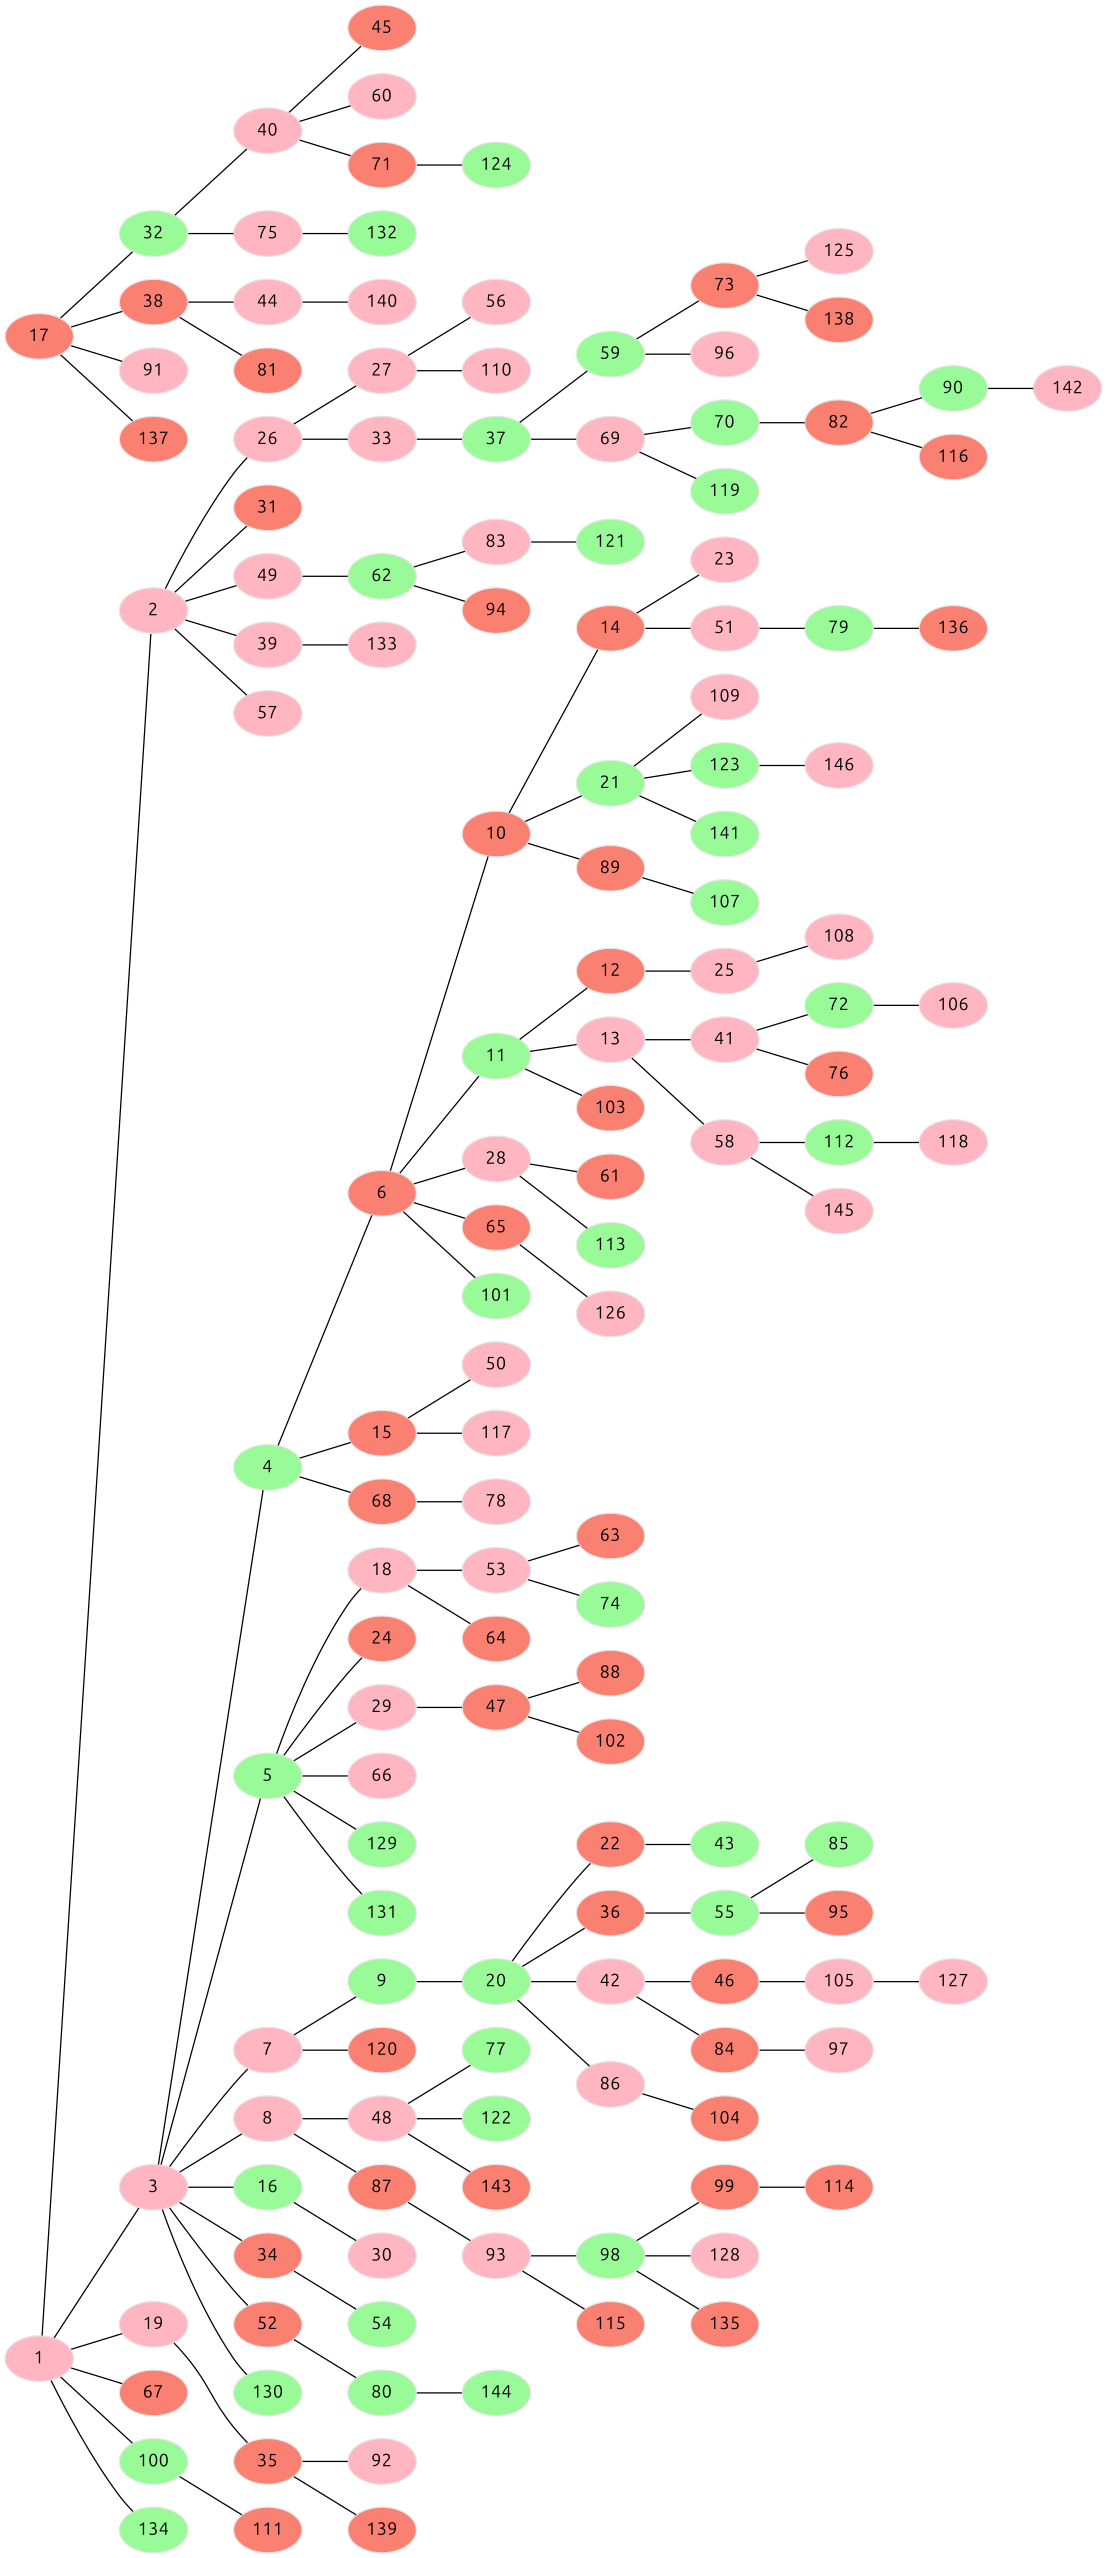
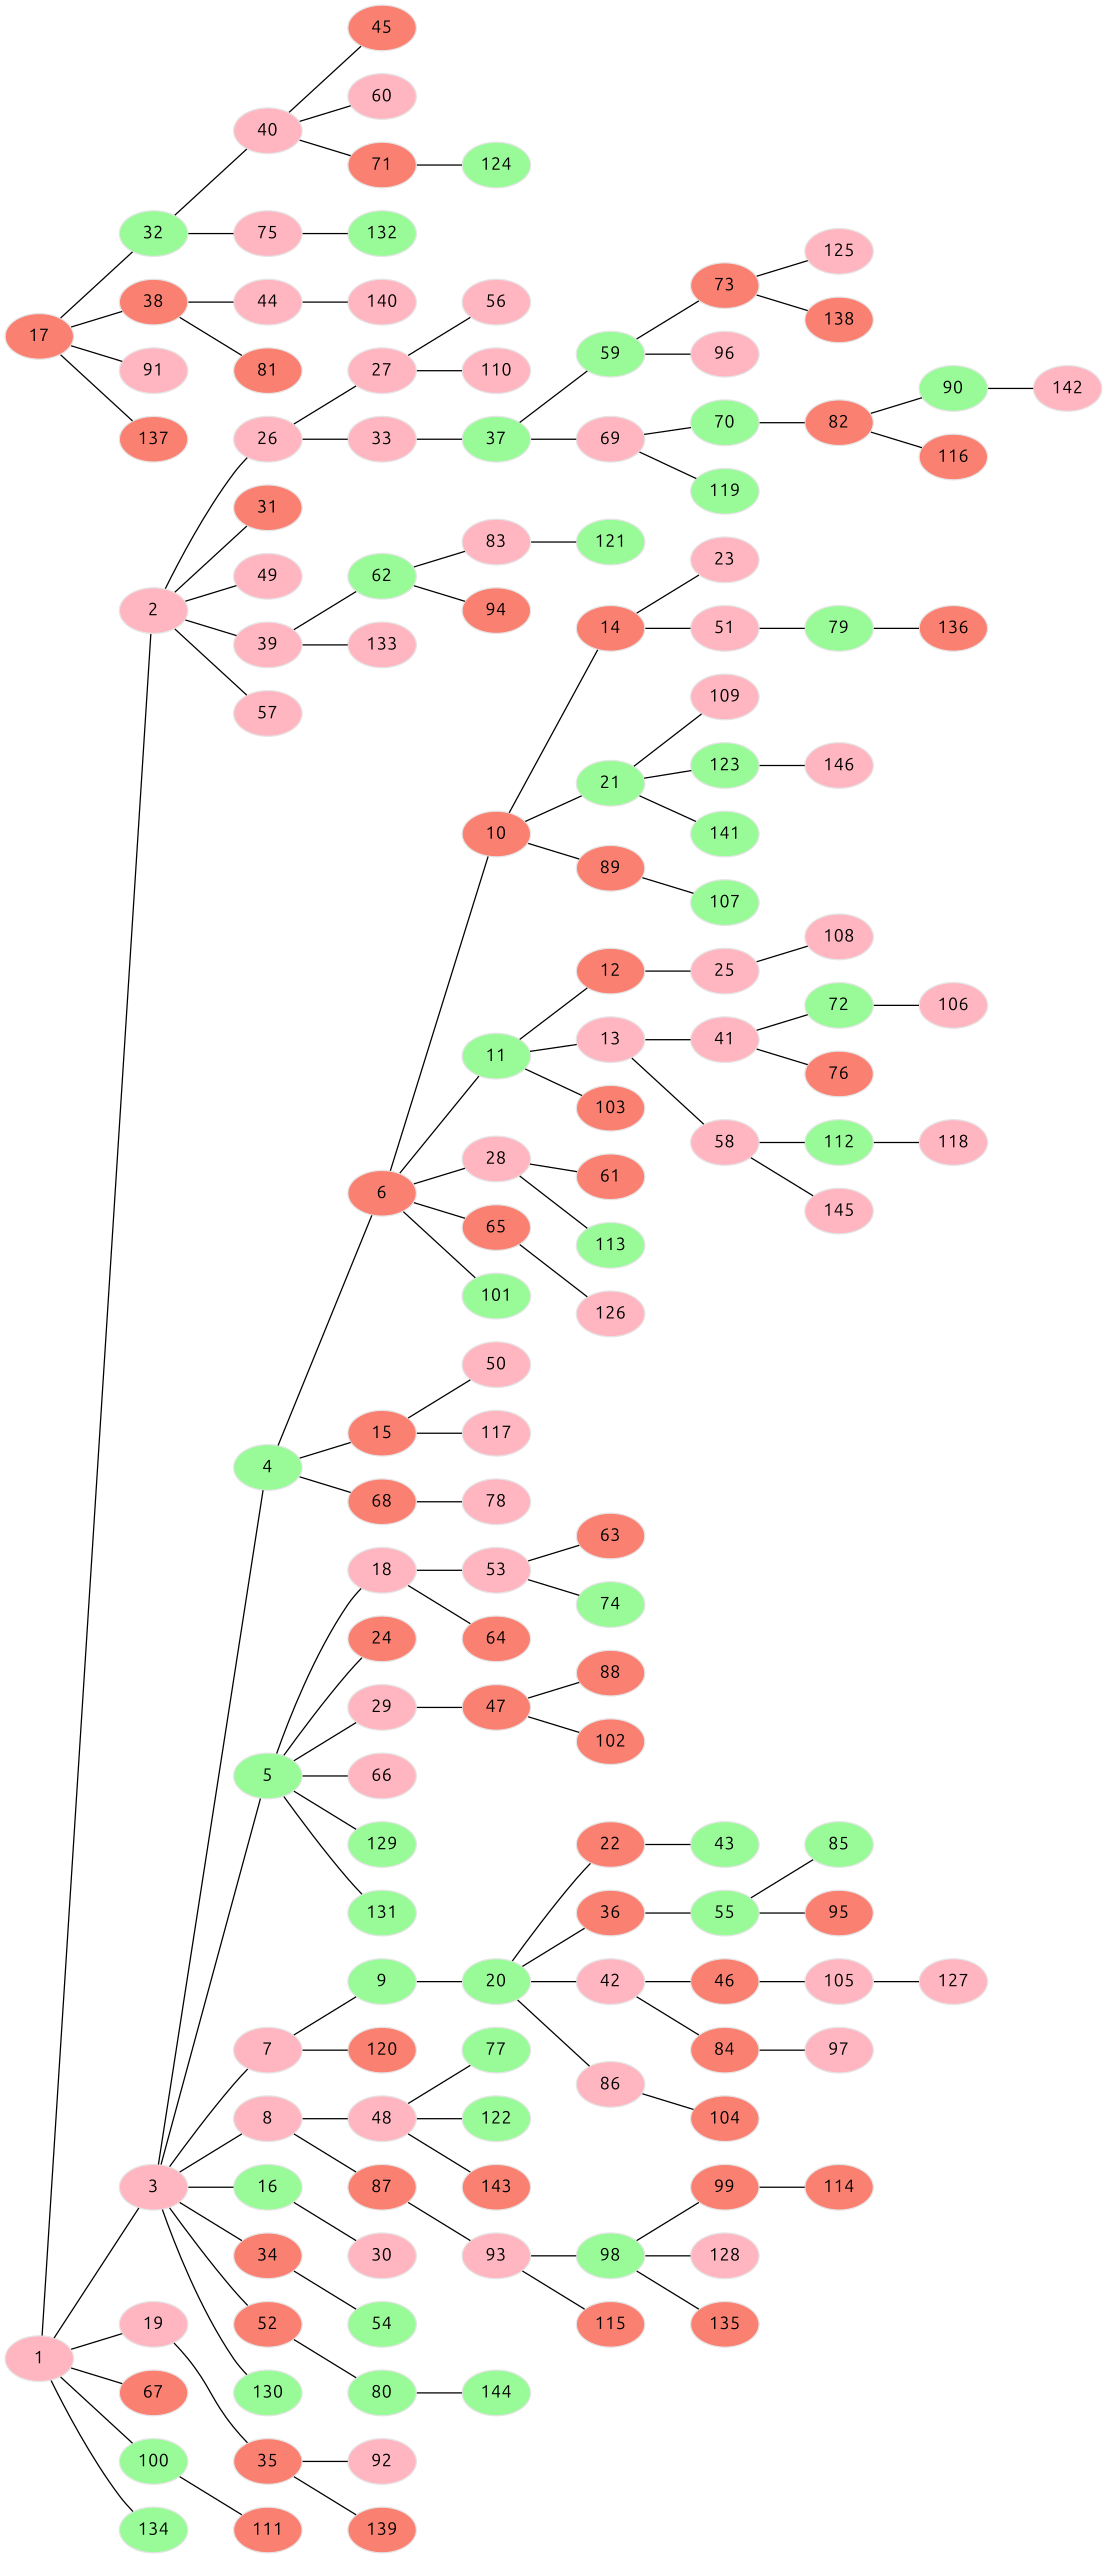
  graph {
    fontname=Ubuntu
    rankdir=LR
    node [color=gray90 fillcolor=lightpink fontname=Ubuntu style=filled]
    edge [fontname=Ubuntu]
    1
    2
    3
    19
    67 [fillcolor=salmon]
    100 [fillcolor=palegreen]
    134 [fillcolor=palegreen]
    26
    31 [fillcolor=salmon]
    39
    49
    57
    4 [fillcolor=palegreen]
    5 [fillcolor=palegreen]
    7
    8
    16 [fillcolor=palegreen]
    34 [fillcolor=salmon]
    52 [fillcolor=salmon]
    130 [fillcolor=palegreen]
    35 [fillcolor=salmon]
    111 [fillcolor=salmon]
    27
    33
    62 [fillcolor=palegreen]
    133
    6 [fillcolor=salmon]
    15 [fillcolor=salmon]
    68 [fillcolor=salmon]
    18
    24 [fillcolor=salmon]
    29
    66
    129 [fillcolor=palegreen]
    131 [fillcolor=palegreen]
    9 [fillcolor=palegreen]
    120 [fillcolor=salmon]
    48
    87 [fillcolor=salmon]
    30
    17 [fillcolor=salmon]
    32 [fillcolor=palegreen]
    38 [fillcolor=salmon]
    91
    137 [fillcolor=salmon]
    54 [fillcolor=palegreen]
    80 [fillcolor=palegreen]
    10 [fillcolor=salmon]
    11 [fillcolor=palegreen]
    28
    65 [fillcolor=salmon]
    101 [fillcolor=palegreen]
    50
    117
    78
    53
    64 [fillcolor=salmon]
    47 [fillcolor=salmon]
    14 [fillcolor=salmon]
    21 [fillcolor=palegreen]
    89 [fillcolor=salmon]
    12 [fillcolor=salmon]
    13
    103 [fillcolor=salmon]
    61 [fillcolor=salmon]
    113 [fillcolor=palegreen]
    126
    20 [fillcolor=palegreen]
    77 [fillcolor=palegreen]
    122 [fillcolor=palegreen]
    143 [fillcolor=salmon]
    93
    22 [fillcolor=salmon]
    36 [fillcolor=salmon]
    42
    86
    23
    51
    109
    123 [fillcolor=palegreen]
    141 [fillcolor=palegreen]
    107 [fillcolor=palegreen]
    25
    41
    58
    108
    72 [fillcolor=palegreen]
    76 [fillcolor=salmon]
    112 [fillcolor=palegreen]
    145
    79 [fillcolor=palegreen]
    40
    75
    44
    81 [fillcolor=salmon]
    63 [fillcolor=salmon]
    74 [fillcolor=palegreen]
    92
    139 [fillcolor=salmon]
    43 [fillcolor=palegreen]
    55 [fillcolor=palegreen]
    46 [fillcolor=salmon]
    84 [fillcolor=salmon]
    104 [fillcolor=salmon]
    146
    56
    110
    37 [fillcolor=palegreen]
    88 [fillcolor=salmon]
    102 [fillcolor=salmon]
    45 [fillcolor=salmon]
    60
    71 [fillcolor=salmon]
    132 [fillcolor=palegreen]
    59 [fillcolor=palegreen]
    69
    85 [fillcolor=palegreen]
    95 [fillcolor=salmon]
    73 [fillcolor=salmon]
    96
    70 [fillcolor=palegreen]
    119 [fillcolor=palegreen]
    140
    83
    94 [fillcolor=salmon]
    124 [fillcolor=palegreen]
    106
    105
    97
    127
    136 [fillcolor=salmon]
    144 [fillcolor=palegreen]
    118
    125
    138 [fillcolor=salmon]
    121 [fillcolor=palegreen]
    82 [fillcolor=salmon]
    90 [fillcolor=palegreen]
    116 [fillcolor=salmon]
    142
    98 [fillcolor=palegreen]
    115 [fillcolor=salmon]
    99 [fillcolor=salmon]
    128
    135 [fillcolor=salmon]
    114 [fillcolor=salmon]
    1 -- 2
    1 -- 3
    1 -- 19
    1 -- 67
    1 -- 100
    1 -- 134
    2 -- 26
    2 -- 31
    2 -- 39
    2 -- 49
    2 -- 57
    3 -- 4
    3 -- 5
    3 -- 7
    3 -- 8
    3 -- 16
    3 -- 34
    3 -- 52
    3 -- 130
    19 -- 35
    100 -- 111
    26 -- 27
    26 -- 33
-   49 -- 62
+   39 -- 62
    39 -- 133
    4 -- 6
    4 -- 15
    4 -- 68
    5 -- 18
    5 -- 24
    5 -- 29
    5 -- 66
    5 -- 129
    5 -- 131
    7 -- 9
    7 -- 120
    8 -- 48
    8 -- 87
    16 -- 30
    34 -- 54
    52 -- 80
    35 -- 92
    35 -- 139
    27 -- 56
    27 -- 110
    33 -- 37
    62 -- 83
    62 -- 94
    6 -- 10
    6 -- 11
    6 -- 28
    6 -- 65
    6 -- 101
    15 -- 50
    15 -- 117
    68 -- 78
    18 -- 53
    18 -- 64
    29 -- 47
    9 -- 20
    48 -- 77
    48 -- 122
    48 -- 143
    87 -- 93
    17 -- 32
    17 -- 38
    17 -- 91
    17 -- 137
    32 -- 40
    32 -- 75
    38 -- 44
    38 -- 81
    80 -- 144
    10 -- 14
    10 -- 21
    10 -- 89
    11 -- 12
    11 -- 13
    11 -- 103
    28 -- 61
    28 -- 113
    65 -- 126
    53 -- 63
    53 -- 74
    47 -- 88
    47 -- 102
    14 -- 23
    14 -- 51
    21 -- 109
    21 -- 123
    21 -- 141
    89 -- 107
    12 -- 25
    13 -- 41
    13 -- 58
    20 -- 22
    20 -- 36
    20 -- 42
    20 -- 86
    93 -- 98
    93 -- 115
    22 -- 43
    36 -- 55
    42 -- 46
    42 -- 84
    86 -- 104
    51 -- 79
    123 -- 146
    25 -- 108
    41 -- 72
    41 -- 76
    58 -- 112
    58 -- 145
    72 -- 106
    112 -- 118
    79 -- 136
    40 -- 45
    40 -- 60
    40 -- 71
    75 -- 132
    44 -- 140
    55 -- 85
    55 -- 95
    46 -- 105
    84 -- 97
    37 -- 59
    37 -- 69
    71 -- 124
    59 -- 73
    59 -- 96
    69 -- 70
    69 -- 119
    73 -- 125
    73 -- 138
    70 -- 82
    83 -- 121
    105 -- 127
    82 -- 90
    82 -- 116
    90 -- 142
    98 -- 99
    98 -- 128
    98 -- 135
    99 -- 114
  }
